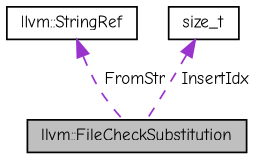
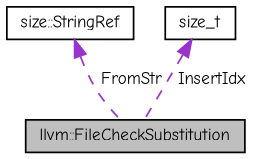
  digraph {
    fontname="Comic Neue"
    node [color=black fontname="Comic Neue" fontsize=10 shape=box]
    edge [color=darkorchid3 dir=back fontname="Comic Neue" fontsize=10 labelfontname=Helvetica labelfontsize=10 style=dashed]
    n1 [fillcolor=grey75 fontcolor=black height=0.2 label="llvm::FileCheckSubstitution" style=filled width=0.4]
-   n2 [height=0.2 label="llvm::StringRef" width=0.4]
+   n2 [height=0.2 label="size::StringRef" width=0.4]
    n3 [height=0.2 label=size_t width=0.4]
    n2 -> n1 [label=" FromStr"]
    n3 -> n1 [label=" InsertIdx"]
  }
